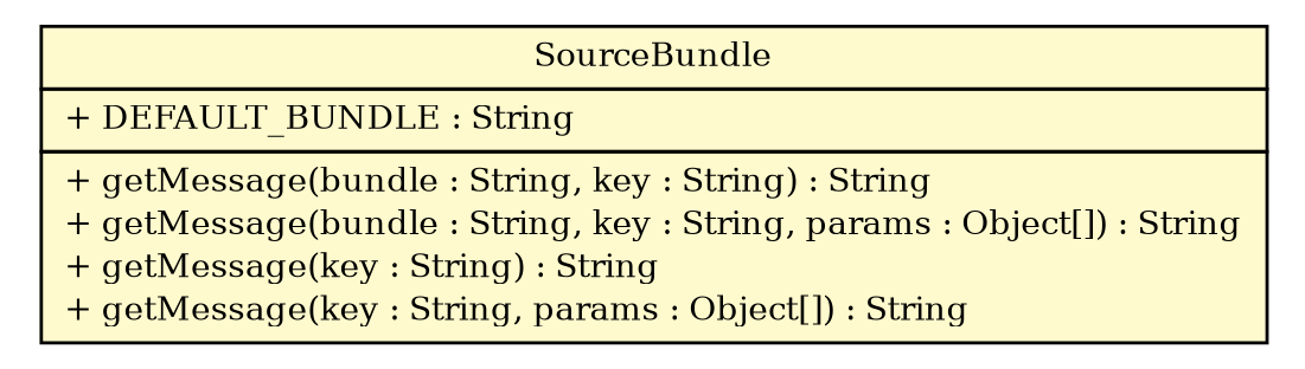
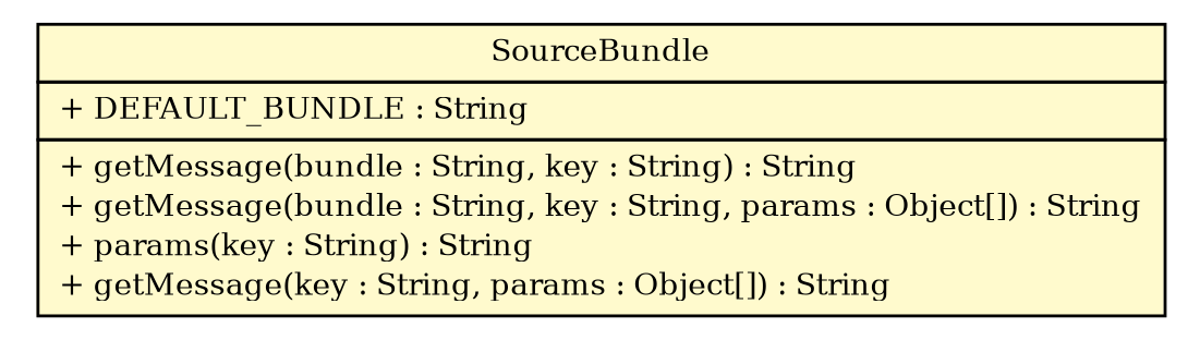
  digraph {
    nodesep=0.25
    ranksep=0.5
    rankdir=LR
    fontname="DejaVu Serif"
-   n1 [fontcolor=black fontname="DejaVu Serif" fontsize=10.0 label=<<table title="br.gov.to.sefaz.util.message.SourceBundle" border="0" cellborder="1" cellspacing="0" cellpadding="2" port="p" bgcolor="lemonChiffon" href="./SourceBundle.html"> 		<tr><td><table border="0" cellspacing="0" cellpadding="1"> <tr><td align="center" balign="center"> SourceBundle </td></tr> 		</table></td></tr> 		<tr><td><table border="0" cellspacing="0" cellpadding="1"> <tr><td align="left" balign="left"> + DEFAULT_BUNDLE : String </td></tr> 		</table></td></tr> 		<tr><td><table border="0" cellspacing="0" cellpadding="1"> <tr><td align="left" balign="left"> + getMessage(bundle : String, key : String) : String </td></tr> <tr><td align="left" balign="left"> + getMessage(bundle : String, key : String, params : Object[]) : String </td></tr> <tr><td align="left" balign="left"> + getMessage(key : String) : String </td></tr> <tr><td align="left" balign="left"> + getMessage(key : String, params : Object[]) : String </td></tr> 		</table></td></tr> 		</table>> shape=plaintext]
+   n1 [fontcolor=black fontname="DejaVu Serif" fontsize=10.0 label=<<table title="br.gov.to.sefaz.util.message.SourceBundle" border="0" cellborder="1" cellspacing="0" cellpadding="2" port="p" bgcolor="lemonChiffon" href="./SourceBundle.html"> 		<tr><td><table border="0" cellspacing="0" cellpadding="1"> <tr><td align="center" balign="center"> SourceBundle </td></tr> 		</table></td></tr> 		<tr><td><table border="0" cellspacing="0" cellpadding="1"> <tr><td align="left" balign="left"> + DEFAULT_BUNDLE : String </td></tr> 		</table></td></tr> 		<tr><td><table border="0" cellspacing="0" cellpadding="1"> <tr><td align="left" balign="left"> + getMessage(bundle : String, key : String) : String </td></tr> <tr><td align="left" balign="left"> + getMessage(bundle : String, key : String, params : Object[]) : String </td></tr> <tr><td align="left" balign="left"> + params(key : String) : String </td></tr> <tr><td align="left" balign="left"> + getMessage(key : String, params : Object[]) : String </td></tr> 		</table></td></tr> 		</table>> shape=plaintext]
  }
